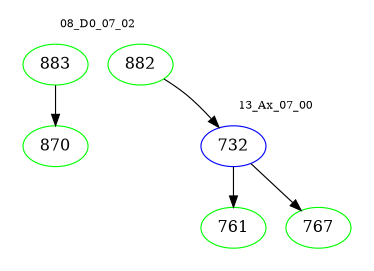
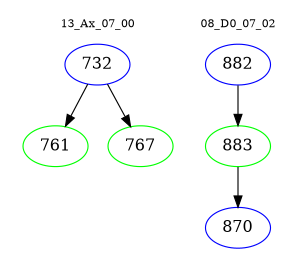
  digraph {
    node [color=green]
    edge [color=black]
    n1 [color=blue label=732]
    n2 [label=761]
    n3 [label=767]
-   n4 [label=882]
-   n5 [label=870]
+   n4 [color=blue label=882]
+   n5 [color=blue label=870]
    n6 [label=883]
    subgraph cluster_1 {
      color=white
      fontsize=10
      label="13_Ax_07_00"
      n1
      n2
      n3
    }
    subgraph cluster_2 {
      color=white
      fontsize=10
      label="08_D0_07_02"
      n4
      n5
      n6
    }
    n1 -> n2
    n1 -> n3
-   n4 -> n1
+   n4 -> n6
    n6 -> n5
  }
